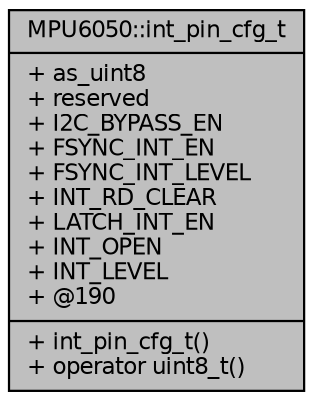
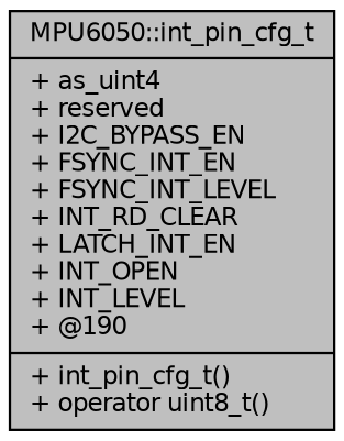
  digraph {
-   n1 [color=black fillcolor=grey75 fontcolor=black fontname=Helvetica fontsize=10 height=0.2 label="{MPU6050::int_pin_cfg_t\n|+ as_uint8\l+ reserved\l+ I2C_BYPASS_EN\l+ FSYNC_INT_EN\l+ FSYNC_INT_LEVEL\l+ INT_RD_CLEAR\l+ LATCH_INT_EN\l+ INT_OPEN\l+ INT_LEVEL\l+ @190\l|+ int_pin_cfg_t()\l+ operator uint8_t()\l}" shape=record style=filled width=0.4]
+   n1 [color=black fillcolor=grey75 fontcolor=black fontname=Helvetica fontsize=10 height=0.2 label="{MPU6050::int_pin_cfg_t\n|+ as_uint4\l+ reserved\l+ I2C_BYPASS_EN\l+ FSYNC_INT_EN\l+ FSYNC_INT_LEVEL\l+ INT_RD_CLEAR\l+ LATCH_INT_EN\l+ INT_OPEN\l+ INT_LEVEL\l+ @190\l|+ int_pin_cfg_t()\l+ operator uint8_t()\l}" shape=record style=filled width=0.4]
  }
